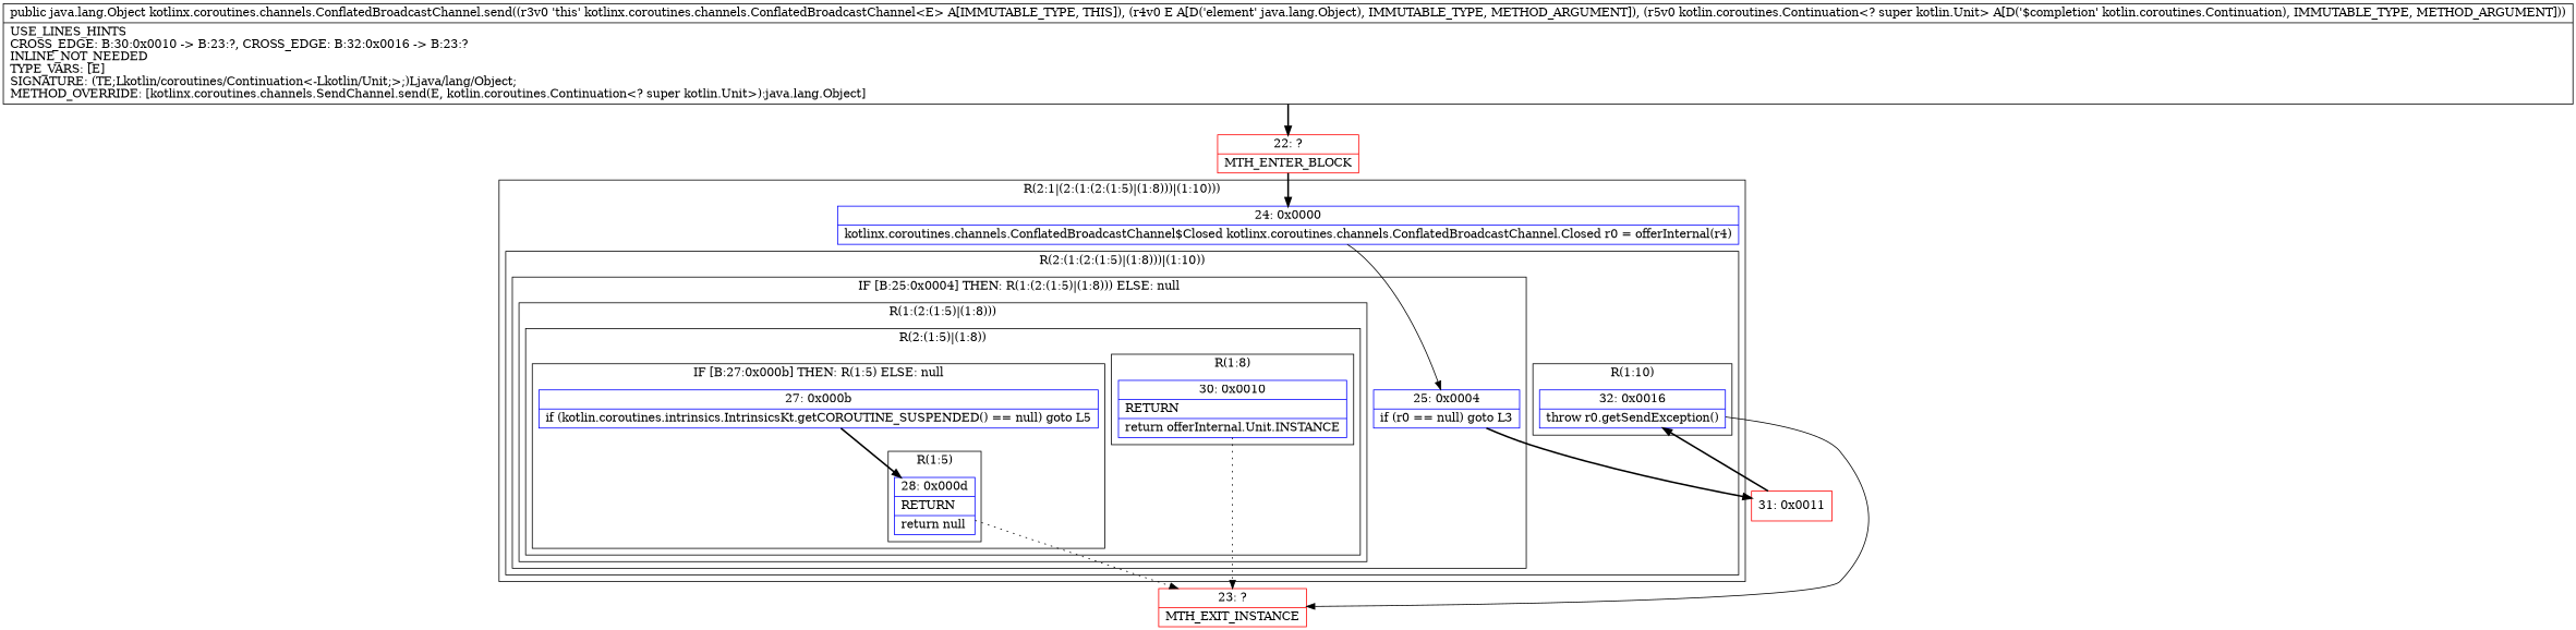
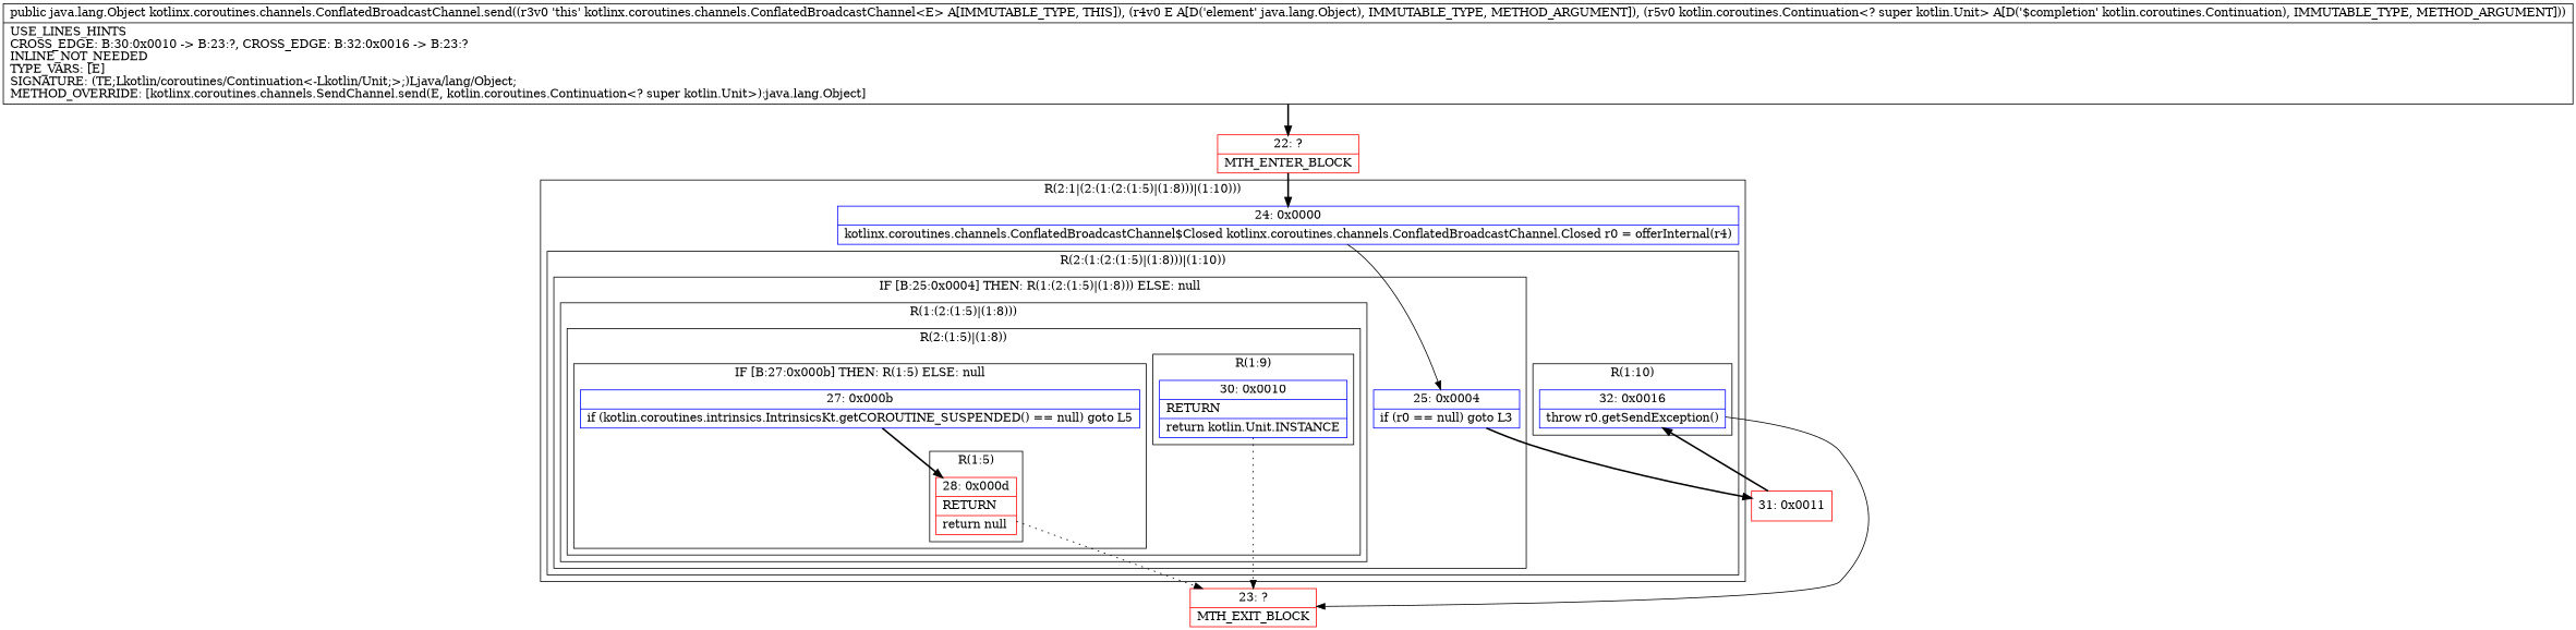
  digraph {
    node [color=blue shape=record]
    edge [style=bold]
-   n1 [label="{28\:\ 0x000d|RETURN\l|return null\l}"]
+   n1 [color=red label="{28\:\ 0x000d|RETURN\l|return null\l}"]
    n2 [label="{27\:\ 0x000b|if (kotlin.coroutines.intrinsics.IntrinsicsKt.getCOROUTINE_SUSPENDED() == null) goto L5\l}"]
-   n3 [label="{30\:\ 0x0010|RETURN\l|return offerInternal.Unit.INSTANCE\l}"]
+   n3 [label="{30\:\ 0x0010|RETURN\l|return kotlin.Unit.INSTANCE\l}"]
    n4 [label="{25\:\ 0x0004|if (r0 == null) goto L3\l}"]
    n5 [label="{32\:\ 0x0016|throw r0.getSendException()\l}"]
    n6 [label="{24\:\ 0x0000|kotlinx.coroutines.channels.ConflatedBroadcastChannel$Closed kotlinx.coroutines.channels.ConflatedBroadcastChannel.Closed r0 = offerInternal(r4)\l}"]
-   n7 [color=red label="{23\:\ ?|MTH_EXIT_INSTANCE\l}"]
+   n7 [color=red label="{23\:\ ?|MTH_EXIT_BLOCK\l}"]
    n8 [color=red label="{31\:\ 0x0011}"]
    n9 [color=red label="{22\:\ ?|MTH_ENTER_BLOCK\l}"]
    n10 [label="{public java.lang.Object kotlinx.coroutines.channels.ConflatedBroadcastChannel.send((r3v0 'this' kotlinx.coroutines.channels.ConflatedBroadcastChannel\<E\> A[IMMUTABLE_TYPE, THIS]), (r4v0 E A[D('element' java.lang.Object), IMMUTABLE_TYPE, METHOD_ARGUMENT]), (r5v0 kotlin.coroutines.Continuation\<? super kotlin.Unit\> A[D('$completion' kotlin.coroutines.Continuation), IMMUTABLE_TYPE, METHOD_ARGUMENT]))  | USE_LINES_HINTS\lCROSS_EDGE: B:30:0x0010 \-\> B:23:?, CROSS_EDGE: B:32:0x0016 \-\> B:23:?\lINLINE_NOT_NEEDED\lTYPE_VARS: [E]\lSIGNATURE: (TE;Lkotlin\/coroutines\/Continuation\<\-Lkotlin\/Unit;\>;)Ljava\/lang\/Object;\lMETHOD_OVERRIDE: [kotlinx.coroutines.channels.SendChannel.send(E, kotlin.coroutines.Continuation\<? super kotlin.Unit\>):java.lang.Object]\l}" color=""]
    subgraph cluster_1 {
      label="R(2:1|(2:(1:(2:(1:5)|(1:8)))|(1:10)))"
      n6
      subgraph cluster_2 {
        label="R(2:(1:(2:(1:5)|(1:8)))|(1:10))"
        subgraph cluster_3 {
          label="IF [B:25:0x0004] THEN: R(1:(2:(1:5)|(1:8))) ELSE: null"
          n4
          subgraph cluster_4 {
            label="R(1:(2:(1:5)|(1:8)))"
            subgraph cluster_5 {
              label="R(2:(1:5)|(1:8))"
              subgraph cluster_6 {
                label="IF [B:27:0x000b] THEN: R(1:5) ELSE: null"
                n2
                subgraph cluster_7 {
                  label="R(1:5)"
                  n1
                }
              }
              subgraph cluster_8 {
-               label="R(1:8)"
+               label="R(1:9)"
                n3
              }
            }
          }
        }
        subgraph cluster_9 {
          label="R(1:10)"
          n5
        }
      }
    }
    n1 -> n7 [style=dotted]
    n2 -> n1
    n3 -> n7 [style=dotted]
    n4 -> n8
    n5 -> n7 [style=solid]
    n6 -> n4 [style=solid]
    n8 -> n5
    n9 -> n6
    n10 -> n9
  }
